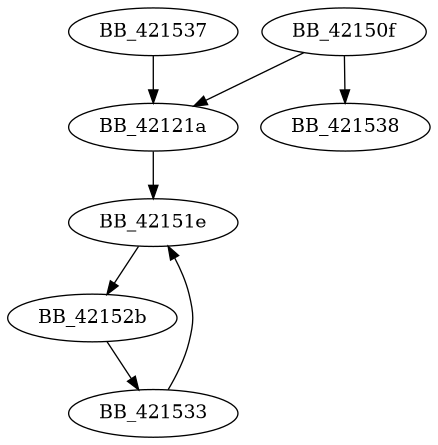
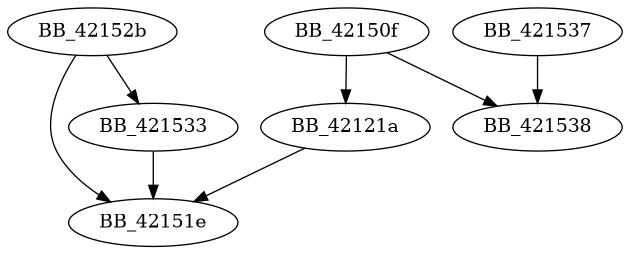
  digraph {
    n1 [label=BB_42121a]
    BB_42150f
    BB_421538
    BB_42151e
    BB_42152b
    BB_421533
    BB_421537
    n1 -> BB_42151e
    BB_42150f -> n1
    BB_42150f -> BB_421538
-   BB_42151e -> BB_42152b
+   BB_42152b -> BB_42151e
    BB_42152b -> BB_421533
    BB_421533 -> BB_42151e
-   BB_421537 -> n1
+   BB_421537 -> BB_421538
  }
